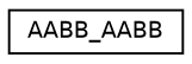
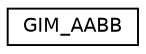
  digraph {
    rankdir=LR
-   n1 [color=black fillcolor=white fontname=Helvetica fontsize=10 height=0.2 label=AABB_AABB shape=record style=filled width=0.4]
+   n1 [color=black fillcolor=white fontname=Helvetica fontsize=10 height=0.2 label=GIM_AABB shape=record style=filled width=0.4]
  }
